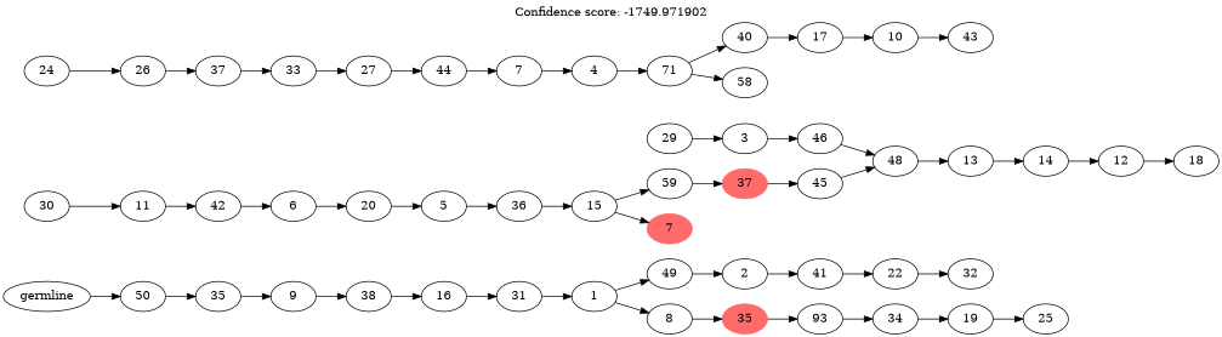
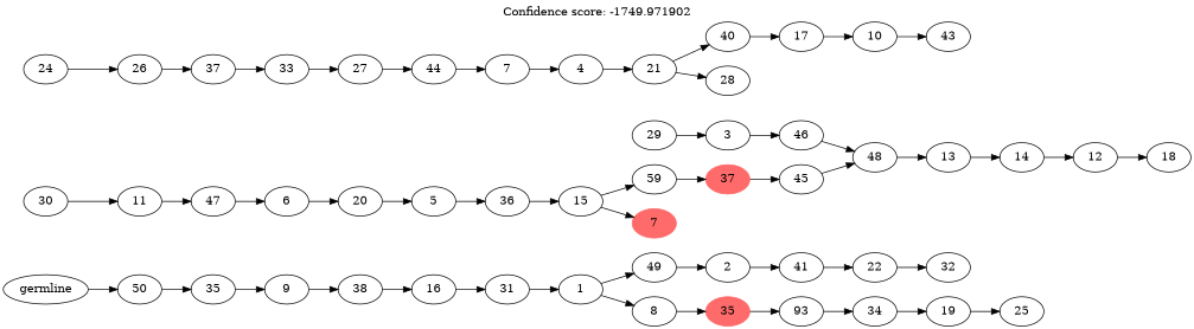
  digraph {
    label="Confidence score: -1749.971902"
    labelloc=t
    rankdir=LR
    n1 [label=22]
    n2 [label=32]
    n3 [label=41]
    n4 [label=2]
    n5 [label=49]
    n6 [label=19]
    n7 [label=25]
    n8 [label=34]
    n9 [label=93]
    n10 [color=indianred1 label=35 style=filled]
    n11 [label=8]
    n12 [label=1]
    n13 [label=12]
    n14 [label=18]
    n15 [label=14]
    n16 [label=13]
    n17 [label=48]
    n18 [label=46]
    n19 [label=3]
    n20 [label=29]
    n21 [label=45]
    n22 [color=indianred1 label=37 style=filled]
    n23 [label=59]
    n24 [label=15]
    n25 [color=indianred1 label=7 style=filled]
    n26 [label=36]
    n27 [label=5]
    n28 [label=20]
    n29 [label=6]
-   n30 [label=42]
+   n30 [label=47]
    n31 [label=11]
    n32 [label=30]
    n33 [label=43]
    n34 [label=10]
    n35 [label=17]
    n36 [label=40]
-   n37 [label=71]
-   n38 [label=58]
+   n37 [label=21]
+   n38 [label=28]
    n39 [label=4]
    n40 [label=7]
    n41 [label=44]
    n42 [label=27]
    n43 [label=33]
    n44 [label=37]
    n45 [label=26]
    n46 [label=24]
    n47 [label=31]
    n48 [label=16]
    n49 [label=38]
    n50 [label=9]
    n51 [label=35]
    n52 [label=50]
    n53 [label=germline]
    n1 -> n2
    n3 -> n1
    n4 -> n3
    n5 -> n4
    n6 -> n7
    n8 -> n6
    n9 -> n8
    n10 -> n9
    n11 -> n10
    n12 -> n5
    n12 -> n11
    n13 -> n14
    n15 -> n13
    n16 -> n15
    n17 -> n16
    n18 -> n17
    n19 -> n18
    n20 -> n19
    n21 -> n17
    n22 -> n21
    n23 -> n22
    n24 -> n23
    n24 -> n25
    n26 -> n24
    n27 -> n26
    n28 -> n27
    n29 -> n28
    n30 -> n29
    n31 -> n30
    n32 -> n31
    n34 -> n33
    n35 -> n34
    n36 -> n35
    n37 -> n36
    n37 -> n38
    n39 -> n37
    n40 -> n39
    n41 -> n40
    n42 -> n41
    n43 -> n42
    n44 -> n43
    n45 -> n44
    n46 -> n45
    n47 -> n12
    n48 -> n47
    n49 -> n48
    n50 -> n49
    n51 -> n50
    n52 -> n51
    n53 -> n52
  }
